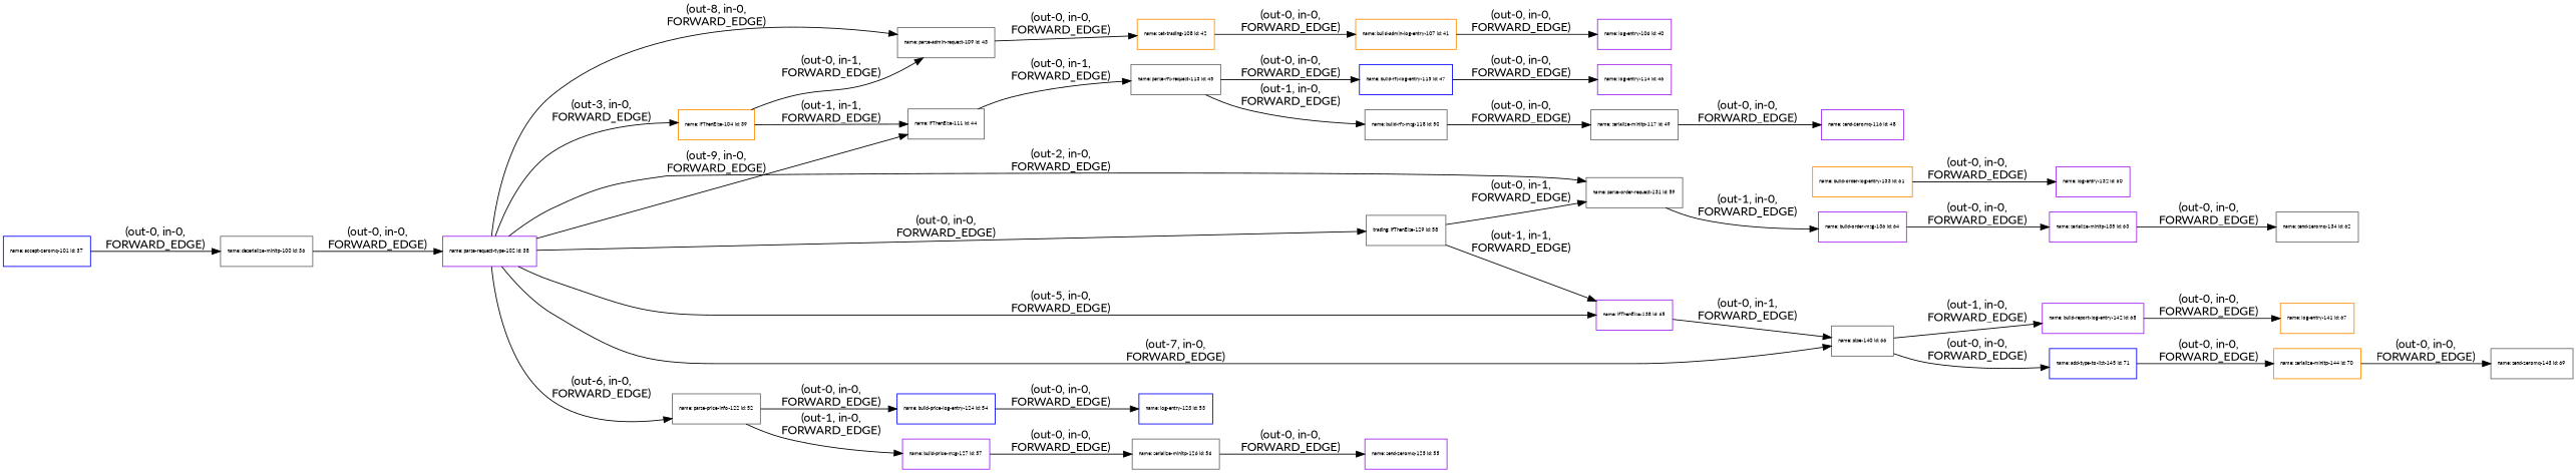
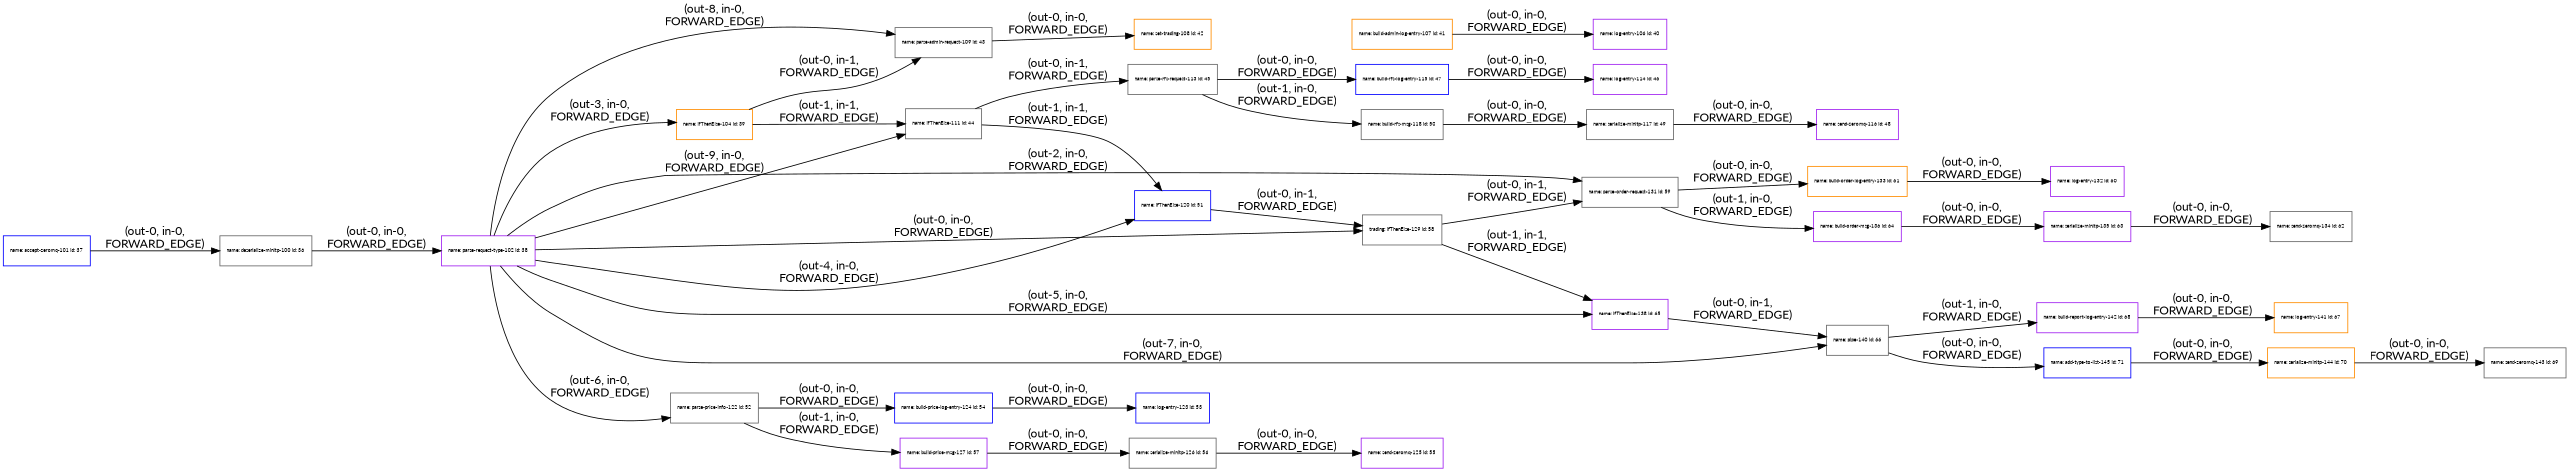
  digraph {
    fontname=Lato
    labelloc=top
    rankdir=LR
    node [color=gray40 fontname=Lato fontsize=6 shape=rectangle]
    edge [fontname=Lato]
    n1 [label="name: deserialize-minitp-100 id: 36"]
    n2 [color=purple label="name: parse-request-type-102 id: 38"]
    n3 [color=darkorange label="name: ifThenElse-104 id: 39"]
    n4 [label="name: parse-admin-request-109 id: 43"]
    n5 [label="name: ifThenElse-111 id: 44"]
+   n6 [color=blue label="name: ifThenElse-120 id: 51"]
    n7 [label="name: parse-price-info-122 id: 52"]
    n8 [label="trading: ifThenElse-129 id: 58"]
    n9 [label="name: parse-order-request-131 id: 59"]
    n10 [color=purple label="name: ifThenElse-138 id: 65"]
    n11 [label="name: pipe-140 id: 66"]
    n12 [color=blue label="name: accept-zeromq-101 id: 37"]
    n13 [color=darkorange label="name: set-trading-108 id: 42"]
    n14 [label="name: parse-rfs-request-113 id: 45"]
    n15 [color=blue label="name: build-rfs-log-entry-115 id: 47"]
    n16 [label="name: build-rfs-msg-118 id: 50"]
    n17 [color=blue label="name: build-price-log-entry-124 id: 54"]
    n18 [color=purple label="name: build-price-msg-127 id: 57"]
    n19 [color=darkorange label="name: build-order-log-entry-133 id: 61"]
    n20 [color=purple label="name: build-order-msg-136 id: 64"]
    n21 [color=purple label="name: build-report-log-entry-142 id: 68"]
    n22 [color=blue label="name: add-type-to-list-145 id: 71"]
    n23 [color=purple label="name: log-entry-106 id: 40"]
    n24 [color=darkorange label="name: build-admin-log-entry-107 id: 41"]
    n25 [color=purple label="name: log-entry-114 id: 46"]
    n26 [label="name: serialize-minitp-117 id: 49"]
    n27 [color=purple label="name: send-zeromq-116 id: 48"]
    n28 [color=blue label="name: log-entry-123 id: 53"]
    n29 [label="name: serialize-minitp-126 id: 56"]
    n30 [color=purple label="name: send-zeromq-125 id: 55"]
    n31 [color=purple label="name: log-entry-132 id: 60"]
    n32 [color=purple label="name: serialize-minitp-135 id: 63"]
    n33 [label="name: send-zeromq-134 id: 62"]
    n34 [color=darkorange label="name: log-entry-141 id: 67"]
    n35 [color=darkorange label="name: serialize-minitp-144 id: 70"]
    n36 [label="name: send-zeromq-143 id: 69"]
    n1 -> n2 [label="(out-0, in-0,\nFORWARD_EDGE)"]
    n2 -> n3 [label="(out-3, in-0,\nFORWARD_EDGE)"]
    n2 -> n4 [label="(out-8, in-0,\nFORWARD_EDGE)"]
    n2 -> n5 [label="(out-9, in-0,\nFORWARD_EDGE)"]
+   n2 -> n6 [label="(out-4, in-0,\nFORWARD_EDGE)"]
    n2 -> n7 [label="(out-6, in-0,\nFORWARD_EDGE)"]
    n2 -> n8 [label="(out-0, in-0,\nFORWARD_EDGE)"]
    n2 -> n9 [label="(out-2, in-0,\nFORWARD_EDGE)"]
    n2 -> n10 [label="(out-5, in-0,\nFORWARD_EDGE)"]
    n2 -> n11 [label="(out-7, in-0,\nFORWARD_EDGE)"]
    n3 -> n4 [label="(out-0, in-1,\nFORWARD_EDGE)"]
    n3 -> n5 [label="(out-1, in-1,\nFORWARD_EDGE)"]
    n4 -> n13 [label="(out-0, in-0,\nFORWARD_EDGE)"]
+   n5 -> n6 [label="(out-1, in-1,\nFORWARD_EDGE)"]
    n5 -> n14 [label="(out-0, in-1,\nFORWARD_EDGE)"]
+   n6 -> n8 [label="(out-0, in-1,\nFORWARD_EDGE)"]
    n7 -> n17 [label="(out-0, in-0,\nFORWARD_EDGE)"]
    n7 -> n18 [label="(out-1, in-0,\nFORWARD_EDGE)"]
    n8 -> n9 [label="(out-0, in-1,\nFORWARD_EDGE)"]
    n8 -> n10 [label="(out-1, in-1,\nFORWARD_EDGE)"]
+   n9 -> n19 [label="(out-0, in-0,\nFORWARD_EDGE)"]
    n9 -> n20 [label="(out-1, in-0,\nFORWARD_EDGE)"]
    n10 -> n11 [label="(out-0, in-1,\nFORWARD_EDGE)"]
    n11 -> n21 [label="(out-1, in-0,\nFORWARD_EDGE)"]
    n11 -> n22 [label="(out-0, in-0,\nFORWARD_EDGE)"]
    n12 -> n1 [label="(out-0, in-0,\nFORWARD_EDGE)"]
-   n13 -> n24 [label="(out-0, in-0,\nFORWARD_EDGE)"]
    n14 -> n15 [label="(out-0, in-0,\nFORWARD_EDGE)"]
    n14 -> n16 [label="(out-1, in-0,\nFORWARD_EDGE)"]
    n15 -> n25 [label="(out-0, in-0,\nFORWARD_EDGE)"]
    n16 -> n26 [label="(out-0, in-0,\nFORWARD_EDGE)"]
    n17 -> n28 [label="(out-0, in-0,\nFORWARD_EDGE)"]
    n18 -> n29 [label="(out-0, in-0,\nFORWARD_EDGE)"]
    n19 -> n31 [label="(out-0, in-0,\nFORWARD_EDGE)"]
    n20 -> n32 [label="(out-0, in-0,\nFORWARD_EDGE)"]
    n21 -> n34 [label="(out-0, in-0,\nFORWARD_EDGE)"]
    n22 -> n35 [label="(out-0, in-0,\nFORWARD_EDGE)"]
    n24 -> n23 [label="(out-0, in-0,\nFORWARD_EDGE)"]
    n26 -> n27 [label="(out-0, in-0,\nFORWARD_EDGE)"]
    n29 -> n30 [label="(out-0, in-0,\nFORWARD_EDGE)"]
    n32 -> n33 [label="(out-0, in-0,\nFORWARD_EDGE)"]
    n35 -> n36 [label="(out-0, in-0,\nFORWARD_EDGE)"]
  }
